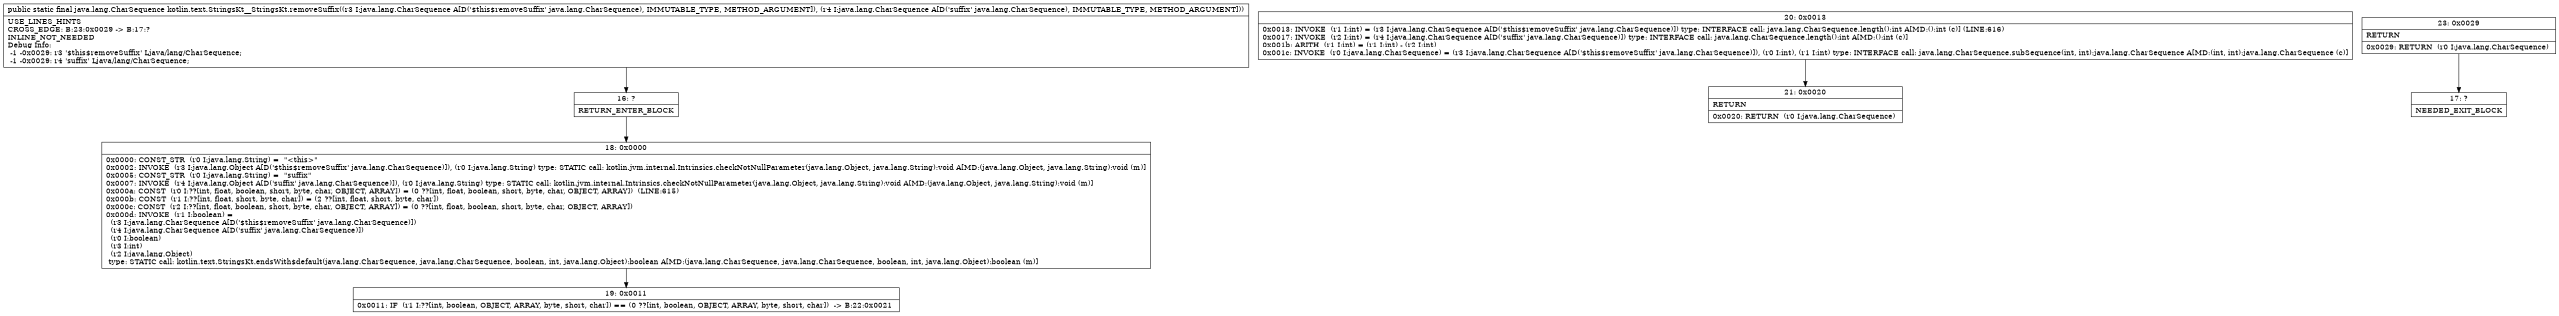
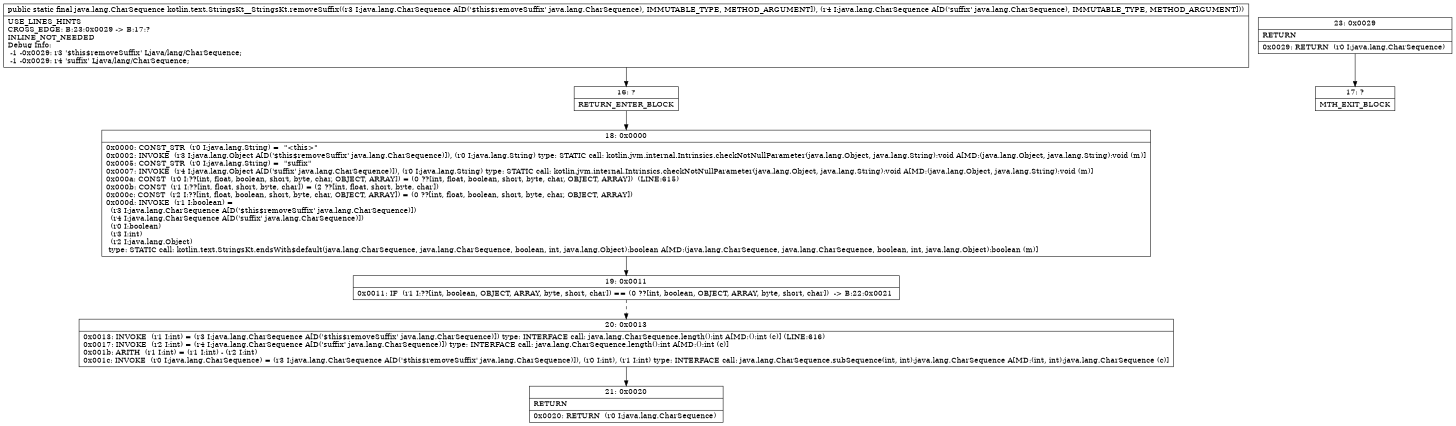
  digraph {
    node [shape=record]
    n1 [label="{16\:\ ?|RETURN_ENTER_BLOCK\l}"]
    n2 [label="{18\:\ 0x0000|0x0000: CONST_STR  (r0 I:java.lang.String) =  \"\<this\>\" \l0x0002: INVOKE  (r3 I:java.lang.Object A[D('$this$removeSuffix' java.lang.CharSequence)]), (r0 I:java.lang.String) type: STATIC call: kotlin.jvm.internal.Intrinsics.checkNotNullParameter(java.lang.Object, java.lang.String):void A[MD:(java.lang.Object, java.lang.String):void (m)]\l0x0005: CONST_STR  (r0 I:java.lang.String) =  \"suffix\" \l0x0007: INVOKE  (r4 I:java.lang.Object A[D('suffix' java.lang.CharSequence)]), (r0 I:java.lang.String) type: STATIC call: kotlin.jvm.internal.Intrinsics.checkNotNullParameter(java.lang.Object, java.lang.String):void A[MD:(java.lang.Object, java.lang.String):void (m)]\l0x000a: CONST  (r0 I:??[int, float, boolean, short, byte, char, OBJECT, ARRAY]) = (0 ??[int, float, boolean, short, byte, char, OBJECT, ARRAY])  (LINE:615)\l0x000b: CONST  (r1 I:??[int, float, short, byte, char]) = (2 ??[int, float, short, byte, char]) \l0x000c: CONST  (r2 I:??[int, float, boolean, short, byte, char, OBJECT, ARRAY]) = (0 ??[int, float, boolean, short, byte, char, OBJECT, ARRAY]) \l0x000d: INVOKE  (r1 I:boolean) = \l  (r3 I:java.lang.CharSequence A[D('$this$removeSuffix' java.lang.CharSequence)])\l  (r4 I:java.lang.CharSequence A[D('suffix' java.lang.CharSequence)])\l  (r0 I:boolean)\l  (r3 I:int)\l  (r2 I:java.lang.Object)\l type: STATIC call: kotlin.text.StringsKt.endsWith$default(java.lang.CharSequence, java.lang.CharSequence, boolean, int, java.lang.Object):boolean A[MD:(java.lang.CharSequence, java.lang.CharSequence, boolean, int, java.lang.Object):boolean (m)]\l}"]
    n3 [label="{19\:\ 0x0011|0x0011: IF  (r1 I:??[int, boolean, OBJECT, ARRAY, byte, short, char]) == (0 ??[int, boolean, OBJECT, ARRAY, byte, short, char])  \-\> B:22:0x0021 \l}"]
    n4 [label="{20\:\ 0x0013|0x0013: INVOKE  (r1 I:int) = (r3 I:java.lang.CharSequence A[D('$this$removeSuffix' java.lang.CharSequence)]) type: INTERFACE call: java.lang.CharSequence.length():int A[MD:():int (c)] (LINE:616)\l0x0017: INVOKE  (r2 I:int) = (r4 I:java.lang.CharSequence A[D('suffix' java.lang.CharSequence)]) type: INTERFACE call: java.lang.CharSequence.length():int A[MD:():int (c)]\l0x001b: ARITH  (r1 I:int) = (r1 I:int) \- (r2 I:int) \l0x001c: INVOKE  (r0 I:java.lang.CharSequence) = (r3 I:java.lang.CharSequence A[D('$this$removeSuffix' java.lang.CharSequence)]), (r0 I:int), (r1 I:int) type: INTERFACE call: java.lang.CharSequence.subSequence(int, int):java.lang.CharSequence A[MD:(int, int):java.lang.CharSequence (c)]\l}"]
    n5 [label="{21\:\ 0x0020|RETURN\l|0x0020: RETURN  (r0 I:java.lang.CharSequence) \l}"]
-   n6 [label="{17\:\ ?|NEEDED_EXIT_BLOCK\l}"]
+   n6 [label="{17\:\ ?|MTH_EXIT_BLOCK\l}"]
    n7 [label="{23\:\ 0x0029|RETURN\l|0x0029: RETURN  (r0 I:java.lang.CharSequence) \l}"]
    n8 [label="{public static final java.lang.CharSequence kotlin.text.StringsKt__StringsKt.removeSuffix((r3 I:java.lang.CharSequence A[D('$this$removeSuffix' java.lang.CharSequence), IMMUTABLE_TYPE, METHOD_ARGUMENT]), (r4 I:java.lang.CharSequence A[D('suffix' java.lang.CharSequence), IMMUTABLE_TYPE, METHOD_ARGUMENT]))  | USE_LINES_HINTS\lCROSS_EDGE: B:23:0x0029 \-\> B:17:?\lINLINE_NOT_NEEDED\lDebug Info:\l  \-1 \-0x0029: r3 '$this$removeSuffix' Ljava\/lang\/CharSequence;\l  \-1 \-0x0029: r4 'suffix' Ljava\/lang\/CharSequence;\l}"]
    n1 -> n2
    n2 -> n3
+   n3 -> n4 [style=dashed]
    n4 -> n5
    n7 -> n6
    n8 -> n1
  }
